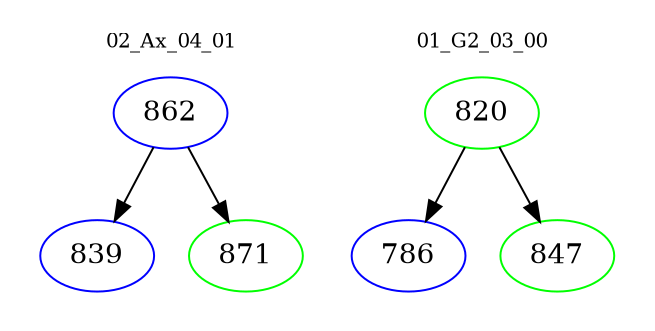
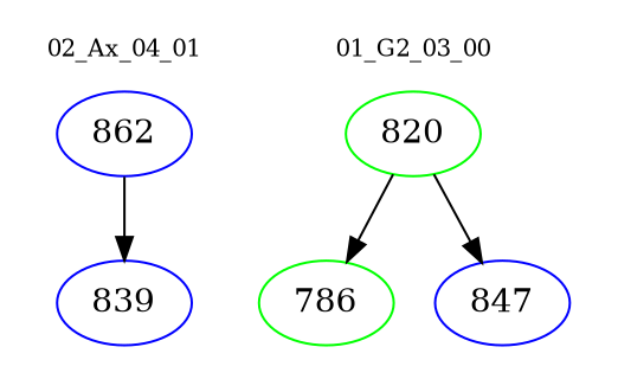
  digraph {
    node [color=blue]
    edge [color=black]
    n1 [label=862]
    n2 [label=839]
-   n3 [color=green label=871]
    n4 [color=green label=820]
-   n5 [label=786]
-   n6 [color=green label=847]
+   n5 [color=green label=786]
+   n6 [label=847]
    subgraph cluster_1 {
      color=white
      fontsize=10
      label="02_Ax_04_01"
      n1
      n2
-     n3
    }
    subgraph cluster_2 {
      color=white
      fontsize=10
      label="01_G2_03_00"
      n4
      n5
      n6
    }
    n1 -> n2
-   n1 -> n3
    n4 -> n5
    n4 -> n6
  }
